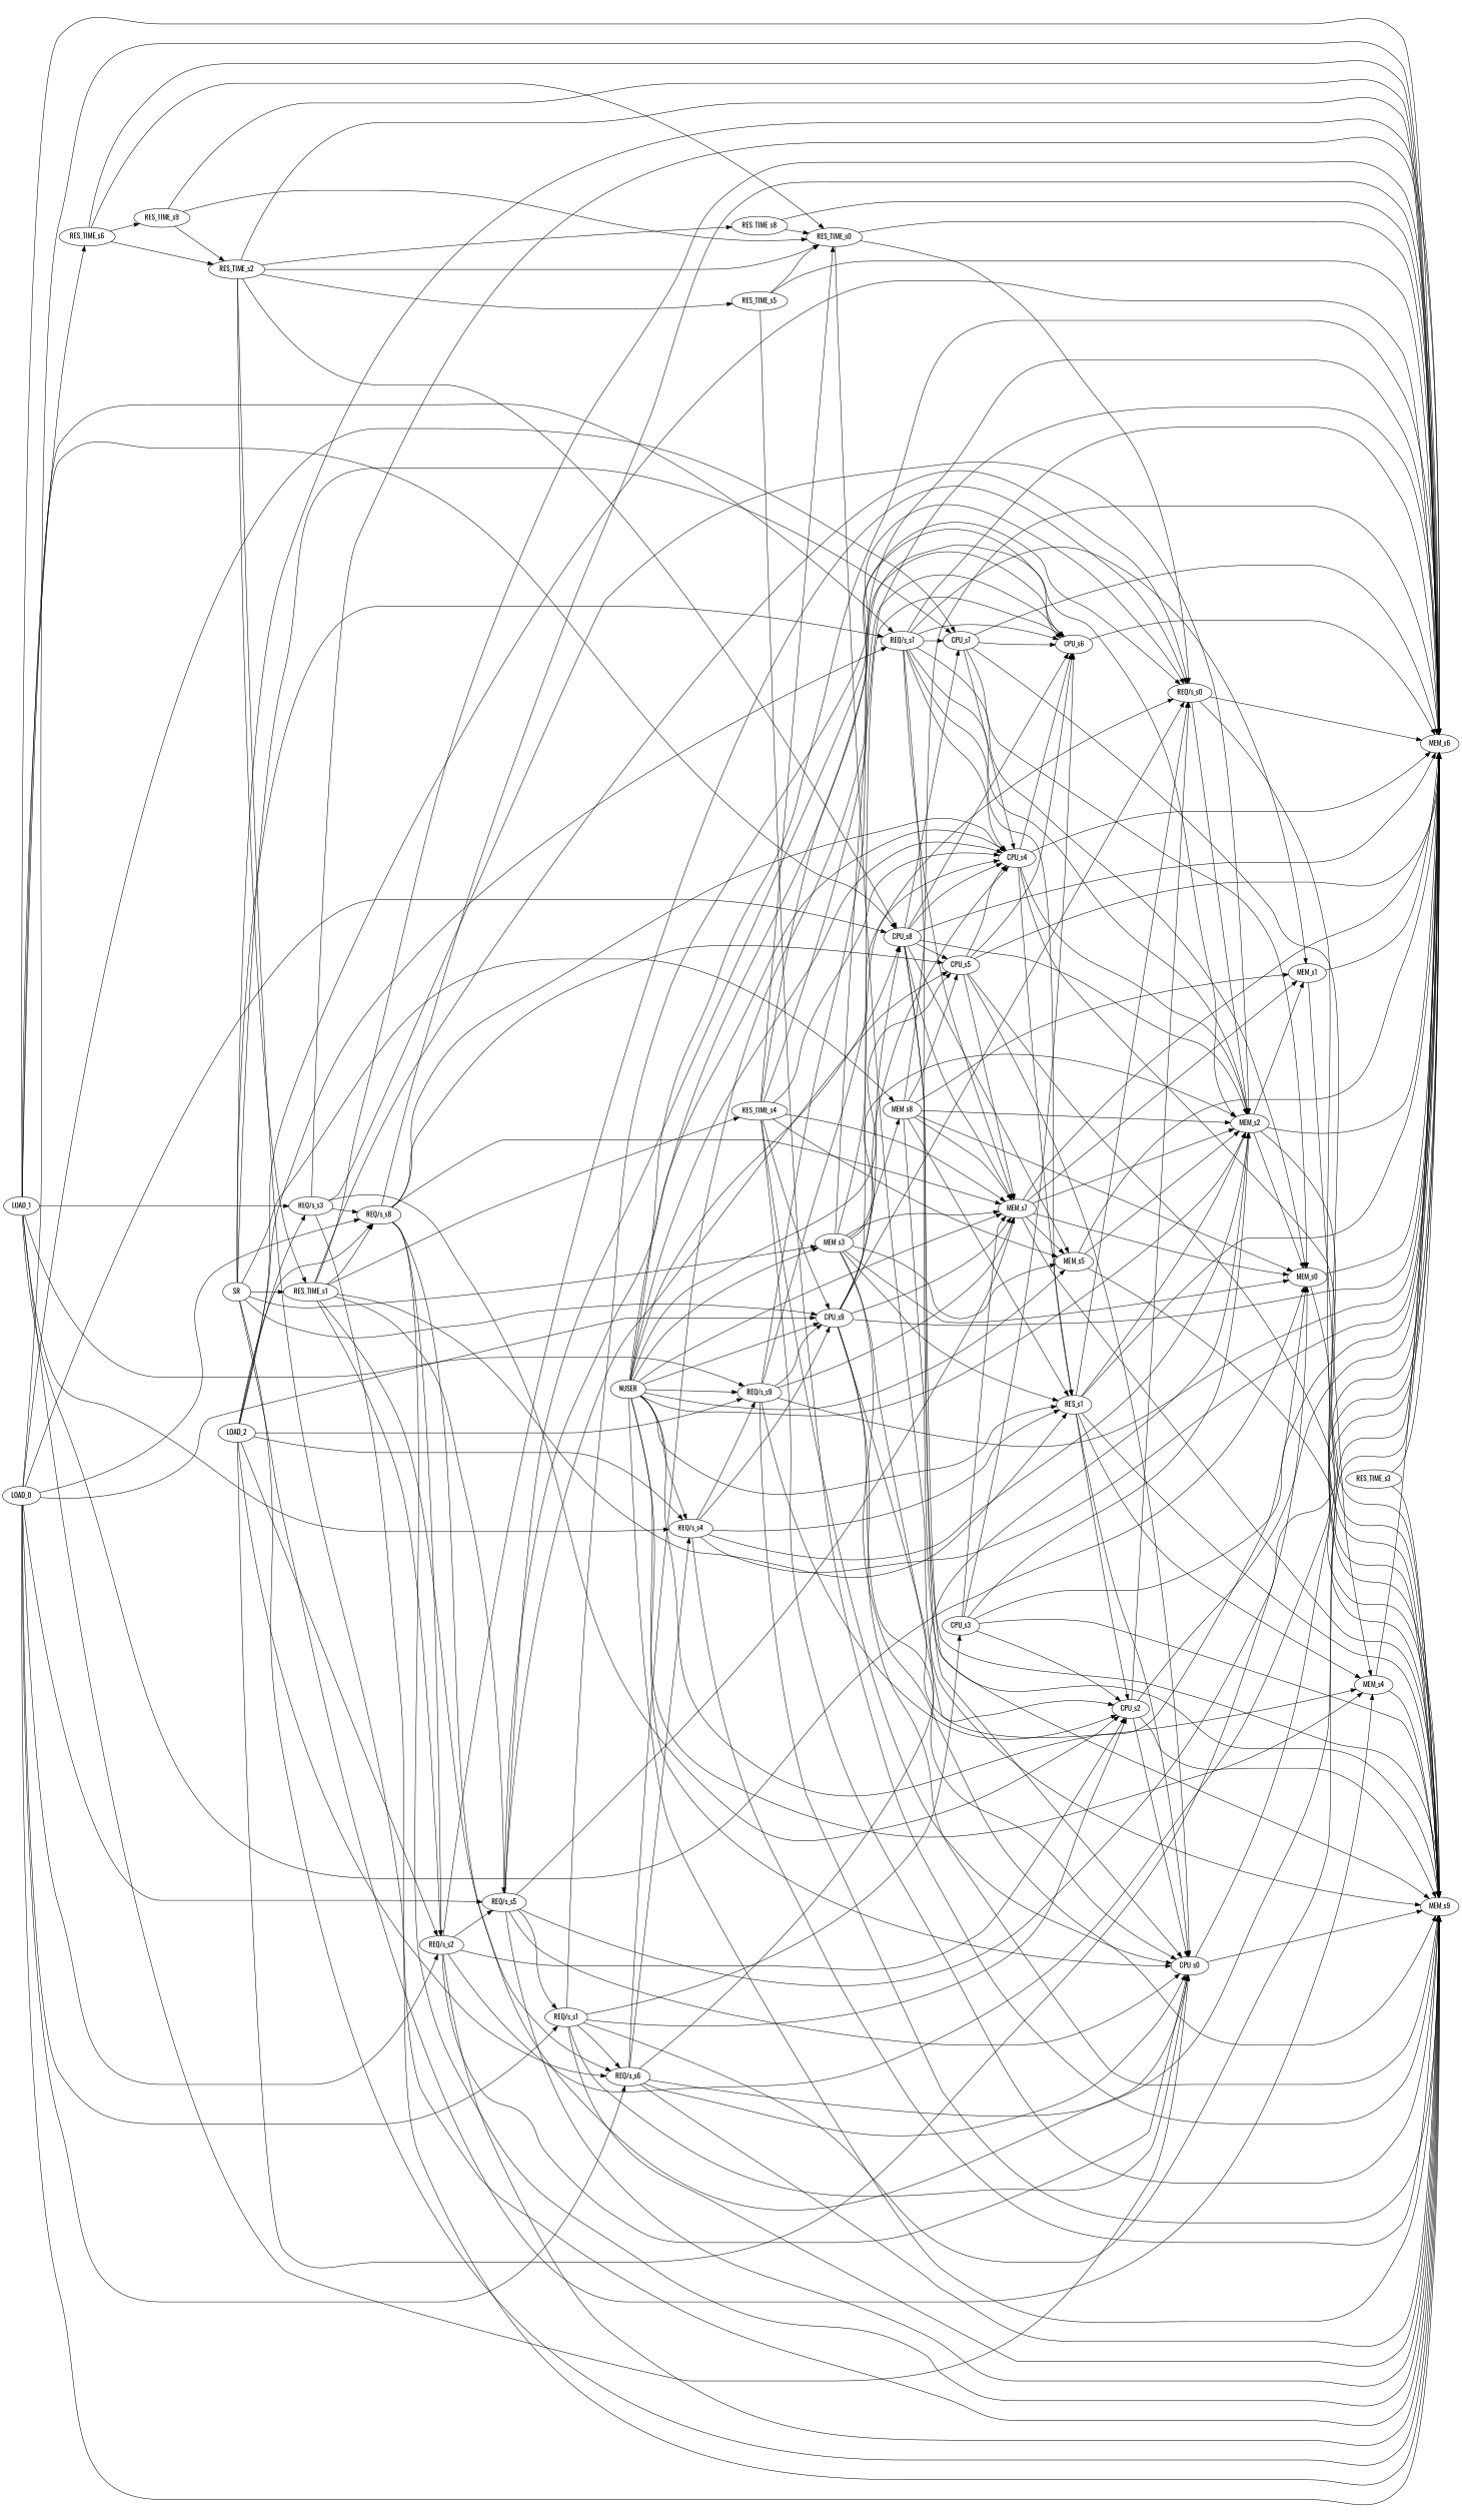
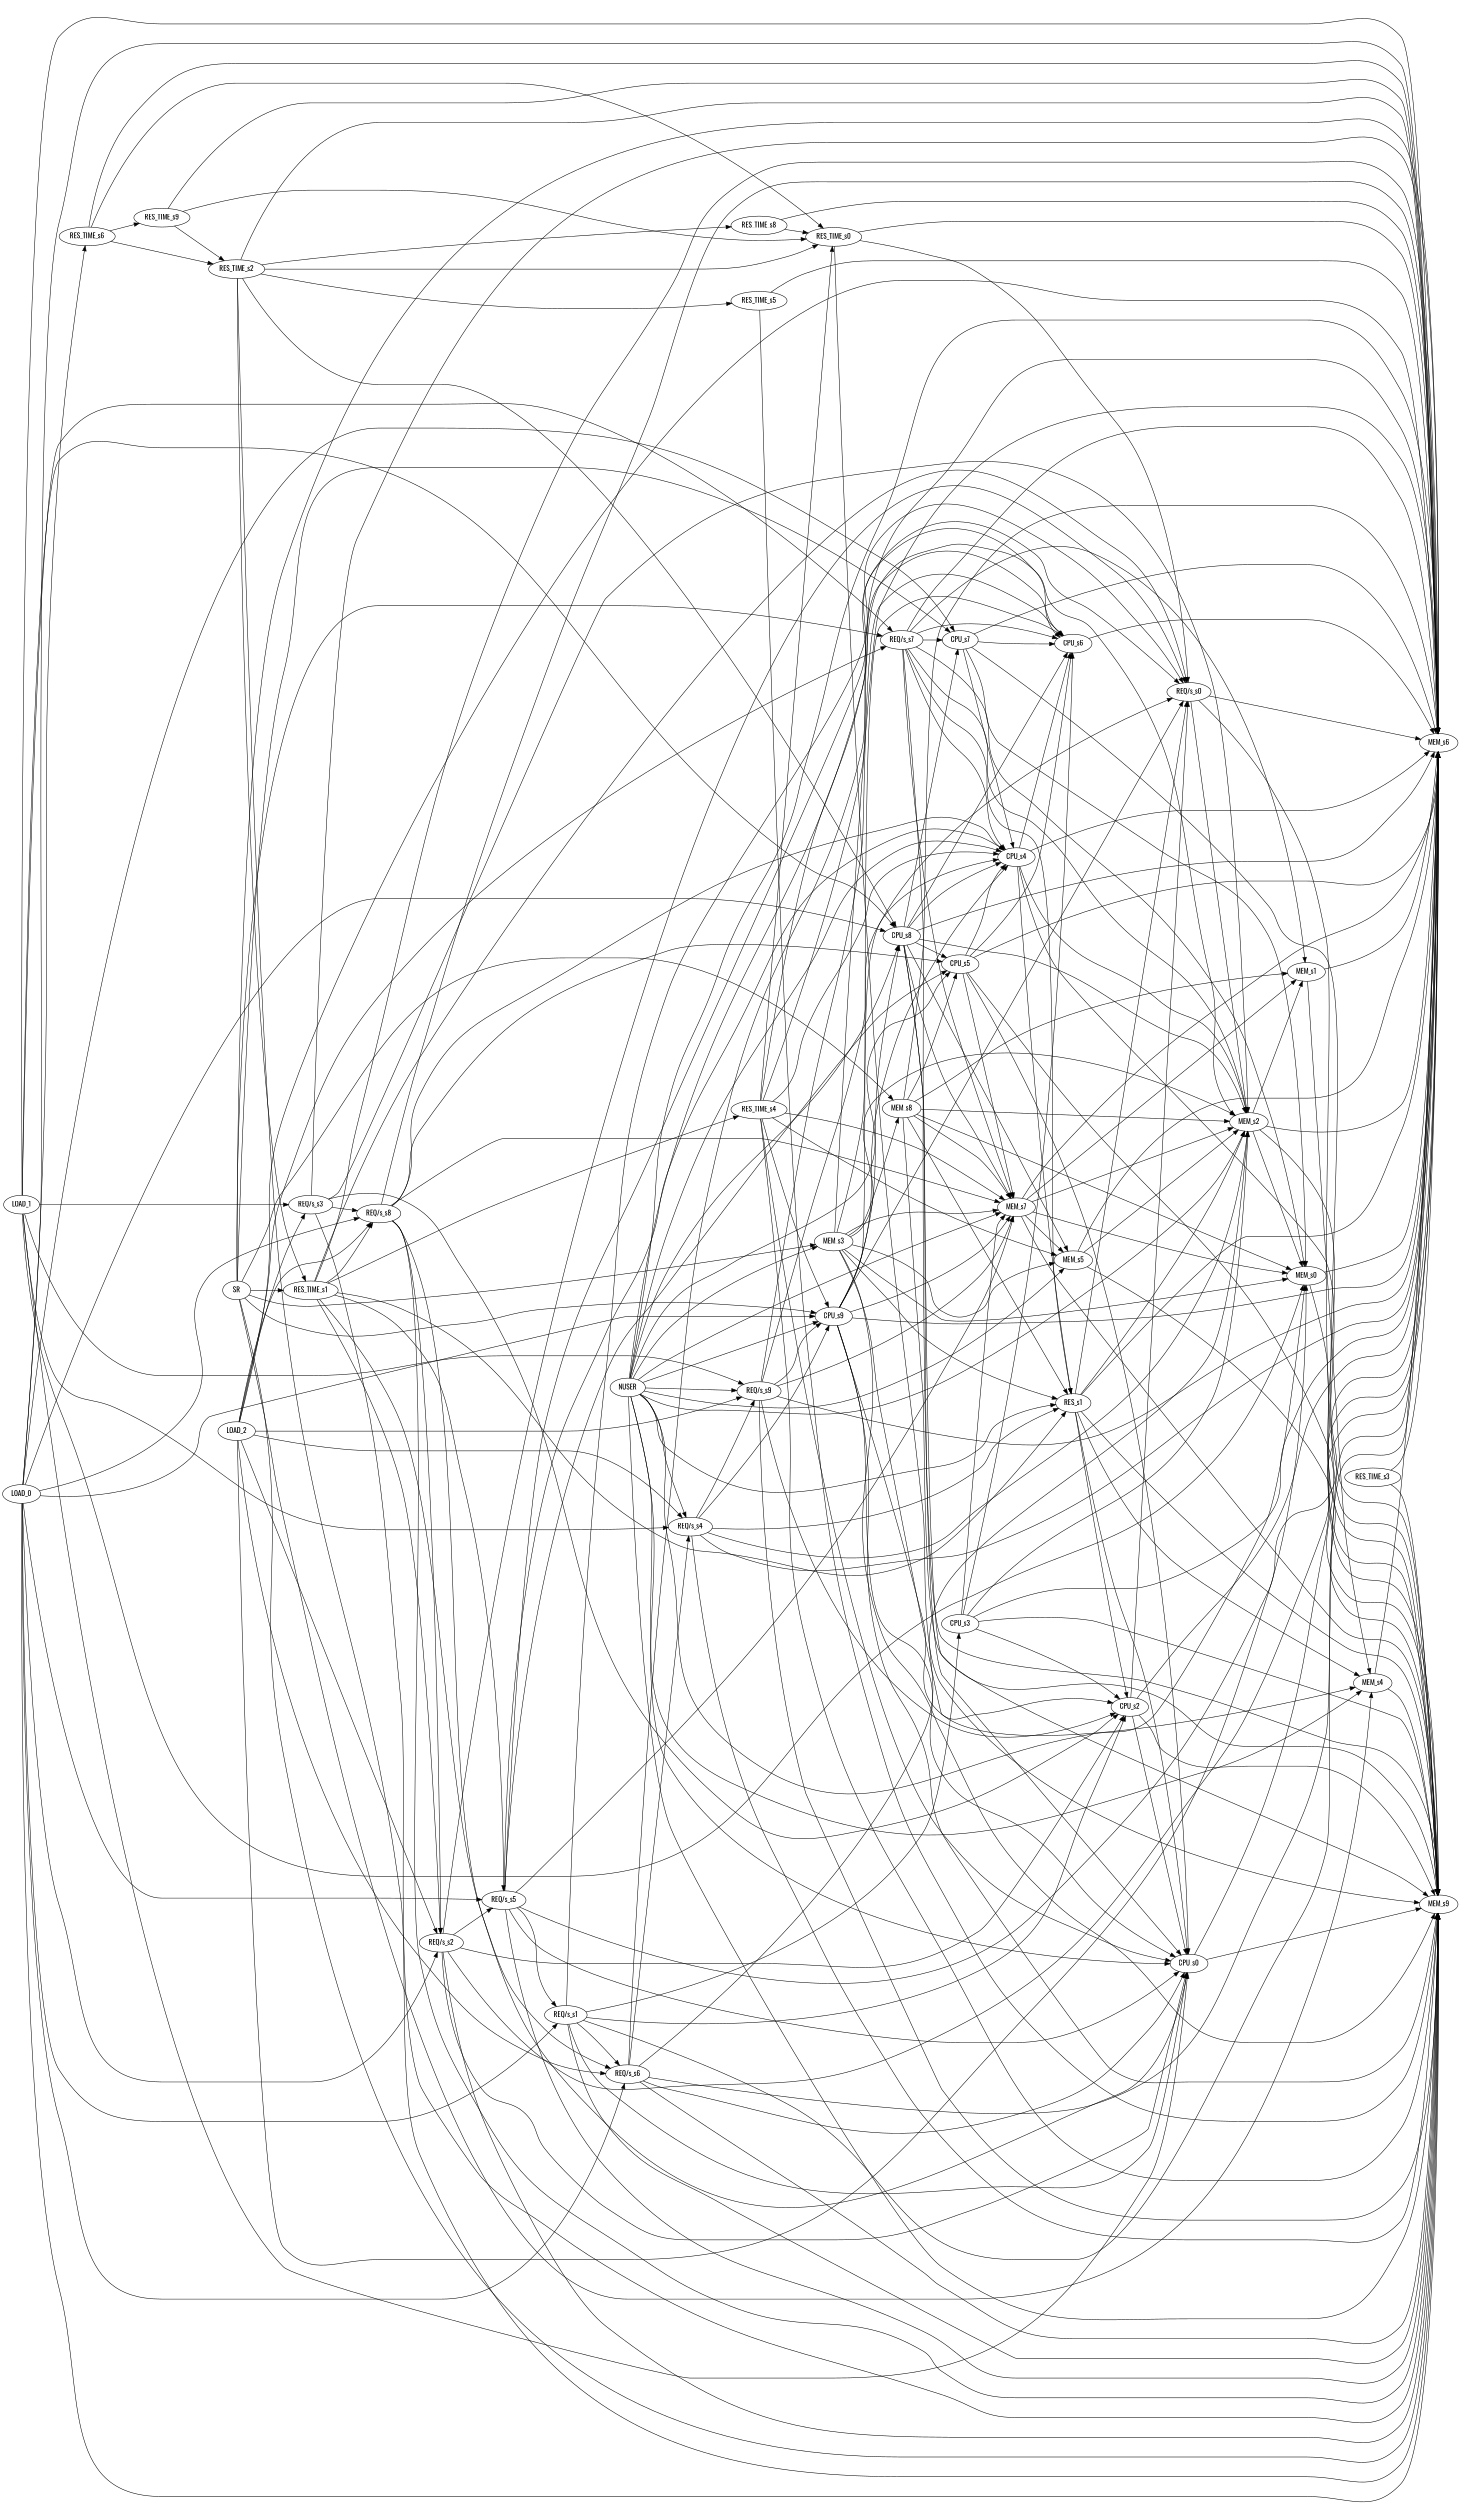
  strict digraph {
    fontname=Oswald
    fontsize=20
    rankdir=LR
    node [fontname=Oswald]
    edge [fontname=Oswald]
    NUSER
    "REQ/s_s0"
    CPU_s0
    MEM_s0
    n5 [label=RES_s1]
    MEM_s2
    MEM_s3
    "REQ/s_s4"
    CPU_s4
    MEM_s4
    CPU_s5
    MEM_s5
    MEM_s6
    MEM_s7
    CPU_s8
    "REQ/s_s9"
    CPU_s9
    MEM_s9
    CPU_s2
    MEM_s1
    MEM_s8
    CPU_s6
    CPU_s7
    LOAD_0
    "REQ/s_s1"
    "REQ/s_s2"
    "REQ/s_s5"
    "REQ/s_s6"
    "REQ/s_s8"
    CPU_s3
    LOAD_1
    "REQ/s_s3"
    RES_TIME_s6
    "REQ/s_s7"
    RES_TIME_s0
    RES_TIME_s2
    RES_TIME_s9
    RES_TIME_s1
    RES_TIME_s5
    RES_TIME_s8
    LOAD_2
    SR
    RES_TIME_s4
    RES_TIME_s3
    NUSER -> "REQ/s_s0"
    NUSER -> CPU_s0
    NUSER -> MEM_s0
    NUSER -> n5
    NUSER -> MEM_s2
    NUSER -> MEM_s3
    NUSER -> "REQ/s_s4"
    NUSER -> CPU_s4
    NUSER -> MEM_s4
    NUSER -> CPU_s5
    NUSER -> MEM_s5
    NUSER -> MEM_s6
    NUSER -> MEM_s7
    NUSER -> CPU_s8
    NUSER -> "REQ/s_s9"
    NUSER -> CPU_s9
    NUSER -> MEM_s9
    "REQ/s_s0" -> MEM_s2
    "REQ/s_s0" -> MEM_s6
    "REQ/s_s0" -> MEM_s9
    CPU_s0 -> MEM_s6
    CPU_s0 -> MEM_s9
    MEM_s0 -> MEM_s6
    MEM_s0 -> MEM_s9
    n5 -> "REQ/s_s0"
    n5 -> CPU_s0
    n5 -> MEM_s2
    n5 -> MEM_s4
    n5 -> MEM_s6
    n5 -> MEM_s9
    n5 -> CPU_s2
    MEM_s2 -> MEM_s0
    MEM_s2 -> MEM_s6
    MEM_s2 -> MEM_s9
    MEM_s2 -> MEM_s1
    MEM_s3 -> "REQ/s_s0"
    MEM_s3 -> MEM_s0
    MEM_s3 -> n5
    MEM_s3 -> MEM_s2
    MEM_s3 -> MEM_s4
    MEM_s3 -> MEM_s5
    MEM_s3 -> MEM_s6
    MEM_s3 -> MEM_s7
    MEM_s3 -> MEM_s9
    MEM_s3 -> MEM_s8
    "REQ/s_s4" -> n5
    "REQ/s_s4" -> MEM_s2
    "REQ/s_s4" -> MEM_s6
    "REQ/s_s4" -> "REQ/s_s9"
    "REQ/s_s4" -> CPU_s9
    "REQ/s_s4" -> MEM_s9
    CPU_s4 -> n5
    CPU_s4 -> MEM_s2
    CPU_s4 -> MEM_s6
    CPU_s4 -> MEM_s9
    CPU_s4 -> CPU_s6
    MEM_s4 -> MEM_s6
    MEM_s4 -> MEM_s9
    CPU_s5 -> CPU_s0
    CPU_s5 -> CPU_s4
    CPU_s5 -> MEM_s6
    CPU_s5 -> MEM_s7
    CPU_s5 -> MEM_s9
    CPU_s5 -> CPU_s6
    MEM_s5 -> MEM_s2
    MEM_s5 -> MEM_s6
    MEM_s5 -> MEM_s9
    MEM_s7 -> MEM_s0
    MEM_s7 -> MEM_s2
    MEM_s7 -> MEM_s5
    MEM_s7 -> MEM_s6
    MEM_s7 -> MEM_s9
    MEM_s7 -> MEM_s1
    CPU_s8 -> CPU_s0
    CPU_s8 -> MEM_s2
    CPU_s8 -> CPU_s4
    CPU_s8 -> CPU_s5
    CPU_s8 -> MEM_s5
    CPU_s8 -> MEM_s6
    CPU_s8 -> MEM_s7
    CPU_s8 -> MEM_s9
    CPU_s8 -> CPU_s6
    CPU_s8 -> CPU_s7
    "REQ/s_s9" -> CPU_s4
    "REQ/s_s9" -> MEM_s6
    "REQ/s_s9" -> MEM_s7
    "REQ/s_s9" -> CPU_s9
    "REQ/s_s9" -> MEM_s9
    "REQ/s_s9" -> CPU_s2
    "REQ/s_s9" -> CPU_s6
    CPU_s9 -> "REQ/s_s0"
    CPU_s9 -> CPU_s0
    CPU_s9 -> CPU_s4
    CPU_s9 -> MEM_s6
    CPU_s9 -> MEM_s7
    CPU_s9 -> CPU_s8
    CPU_s9 -> MEM_s9
    CPU_s9 -> CPU_s2
    CPU_s9 -> CPU_s6
    CPU_s2 -> "REQ/s_s0"
    CPU_s2 -> CPU_s0
    CPU_s2 -> MEM_s6
    CPU_s2 -> MEM_s9
    MEM_s1 -> MEM_s4
    MEM_s1 -> MEM_s6
    MEM_s8 -> MEM_s0
    MEM_s8 -> n5
    MEM_s8 -> MEM_s2
    MEM_s8 -> CPU_s5
    MEM_s8 -> MEM_s6
    MEM_s8 -> MEM_s7
    MEM_s8 -> MEM_s9
    MEM_s8 -> MEM_s1
    CPU_s6 -> MEM_s6
    CPU_s7 -> MEM_s0
    CPU_s7 -> CPU_s4
    CPU_s7 -> MEM_s6
    CPU_s7 -> MEM_s9
    CPU_s7 -> CPU_s6
    LOAD_0 -> MEM_s6
    LOAD_0 -> CPU_s8
    LOAD_0 -> CPU_s9
    LOAD_0 -> MEM_s9
    LOAD_0 -> CPU_s7
    LOAD_0 -> "REQ/s_s1"
    LOAD_0 -> "REQ/s_s2"
    LOAD_0 -> "REQ/s_s5"
    LOAD_0 -> "REQ/s_s6"
    LOAD_0 -> "REQ/s_s8"
    "REQ/s_s1" -> "REQ/s_s0"
    "REQ/s_s1" -> CPU_s0
    "REQ/s_s1" -> MEM_s6
    "REQ/s_s1" -> MEM_s9
    "REQ/s_s1" -> CPU_s2
    "REQ/s_s1" -> "REQ/s_s6"
    "REQ/s_s1" -> CPU_s3
    "REQ/s_s2" -> "REQ/s_s0"
    "REQ/s_s2" -> CPU_s0
    "REQ/s_s2" -> MEM_s6
    "REQ/s_s2" -> MEM_s9
    "REQ/s_s2" -> CPU_s2
    "REQ/s_s2" -> "REQ/s_s5"
    "REQ/s_s5" -> CPU_s0
    "REQ/s_s5" -> CPU_s4
    "REQ/s_s5" -> CPU_s5
    "REQ/s_s5" -> MEM_s6
    "REQ/s_s5" -> MEM_s7
    "REQ/s_s5" -> MEM_s9
    "REQ/s_s5" -> CPU_s6
    "REQ/s_s5" -> "REQ/s_s1"
    "REQ/s_s6" -> CPU_s0
    "REQ/s_s6" -> MEM_s2
    "REQ/s_s6" -> "REQ/s_s4"
    "REQ/s_s6" -> MEM_s6
    "REQ/s_s6" -> MEM_s9
    "REQ/s_s6" -> CPU_s6
    "REQ/s_s8" -> CPU_s0
    "REQ/s_s8" -> CPU_s4
    "REQ/s_s8" -> CPU_s5
    "REQ/s_s8" -> MEM_s6
    "REQ/s_s8" -> MEM_s7
    "REQ/s_s8" -> MEM_s9
    "REQ/s_s8" -> "REQ/s_s2"
    CPU_s3 -> MEM_s2
    CPU_s3 -> MEM_s6
    CPU_s3 -> MEM_s7
    CPU_s3 -> MEM_s9
    CPU_s3 -> CPU_s2
    CPU_s3 -> CPU_s6
    LOAD_1 -> CPU_s0
    LOAD_1 -> MEM_s0
    LOAD_1 -> "REQ/s_s4"
    LOAD_1 -> MEM_s6
    LOAD_1 -> CPU_s8
    LOAD_1 -> "REQ/s_s9"
    LOAD_1 -> "REQ/s_s3"
-   LOAD_1 -> RES_TIME_s6
+   LOAD_0 -> RES_TIME_s6
    LOAD_1 -> "REQ/s_s7"
    "REQ/s_s3" -> MEM_s2
    "REQ/s_s3" -> MEM_s6
    "REQ/s_s3" -> MEM_s9
    "REQ/s_s3" -> CPU_s2
    "REQ/s_s3" -> "REQ/s_s8"
    RES_TIME_s6 -> MEM_s6
    RES_TIME_s6 -> RES_TIME_s0
    RES_TIME_s6 -> RES_TIME_s2
    RES_TIME_s6 -> RES_TIME_s9
    "REQ/s_s7" -> MEM_s0
    "REQ/s_s7" -> n5
    "REQ/s_s7" -> MEM_s2
    "REQ/s_s7" -> CPU_s4
    "REQ/s_s7" -> MEM_s6
    "REQ/s_s7" -> MEM_s7
    "REQ/s_s7" -> MEM_s9
    "REQ/s_s7" -> MEM_s1
    "REQ/s_s7" -> CPU_s6
    "REQ/s_s7" -> CPU_s7
    RES_TIME_s0 -> "REQ/s_s0"
    RES_TIME_s0 -> MEM_s6
    RES_TIME_s0 -> MEM_s9
    RES_TIME_s2 -> MEM_s6
    RES_TIME_s2 -> CPU_s8
    RES_TIME_s2 -> MEM_s9
    RES_TIME_s2 -> RES_TIME_s0
    RES_TIME_s2 -> RES_TIME_s1
    RES_TIME_s2 -> RES_TIME_s5
    RES_TIME_s2 -> RES_TIME_s8
    RES_TIME_s9 -> MEM_s6
    RES_TIME_s9 -> RES_TIME_s0
    RES_TIME_s9 -> RES_TIME_s2
    RES_TIME_s1 -> "REQ/s_s0"
    RES_TIME_s1 -> n5
    RES_TIME_s1 -> MEM_s6
    RES_TIME_s1 -> "REQ/s_s2"
    RES_TIME_s1 -> "REQ/s_s5"
    RES_TIME_s1 -> "REQ/s_s6"
    RES_TIME_s1 -> "REQ/s_s8"
    RES_TIME_s1 -> RES_TIME_s4
    RES_TIME_s5 -> MEM_s6
    RES_TIME_s5 -> MEM_s9
-   RES_TIME_s5 -> RES_TIME_s0
    RES_TIME_s8 -> MEM_s6
    RES_TIME_s8 -> RES_TIME_s0
    LOAD_2 -> MEM_s0
    LOAD_2 -> "REQ/s_s4"
    LOAD_2 -> MEM_s6
    LOAD_2 -> "REQ/s_s9"
    LOAD_2 -> "REQ/s_s2"
    LOAD_2 -> "REQ/s_s6"
    LOAD_2 -> "REQ/s_s8"
    LOAD_2 -> "REQ/s_s3"
    LOAD_2 -> "REQ/s_s7"
    SR -> MEM_s3
    SR -> MEM_s4
    SR -> MEM_s6
    SR -> CPU_s9
    SR -> MEM_s9
    SR -> MEM_s8
    SR -> CPU_s7
    SR -> "REQ/s_s7"
    SR -> RES_TIME_s1
    RES_TIME_s4 -> CPU_s0
    RES_TIME_s4 -> MEM_s2
    RES_TIME_s4 -> CPU_s4
    RES_TIME_s4 -> MEM_s5
    RES_TIME_s4 -> MEM_s6
    RES_TIME_s4 -> MEM_s7
    RES_TIME_s4 -> CPU_s9
    RES_TIME_s4 -> MEM_s9
    RES_TIME_s4 -> RES_TIME_s0
    RES_TIME_s3 -> MEM_s6
    RES_TIME_s3 -> MEM_s9
  }
